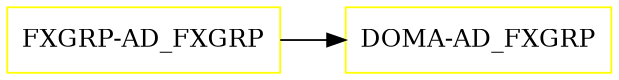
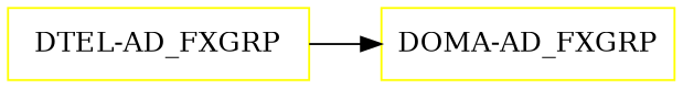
  digraph {
    rankdir=LR
    node [color=yellow shape=box]
-   "DTEL-AD_FXGRP" [label="FXGRP-AD_FXGRP"]
+   "DTEL-AD_FXGRP"
    "DOMA-AD_FXGRP"
    "DTEL-AD_FXGRP" -> "DOMA-AD_FXGRP"
  }
